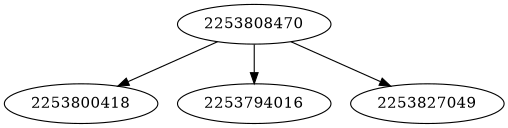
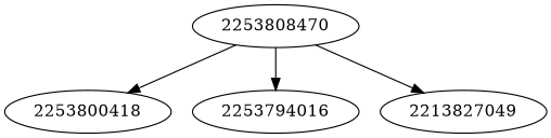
  strict digraph {
    2253808470
    2253800418
    2253794016
-   2253827049
+   2253827049 [label=2213827049]
    2253808470 -> 2253800418
    2253808470 -> 2253794016
    2253808470 -> 2253827049
  }
